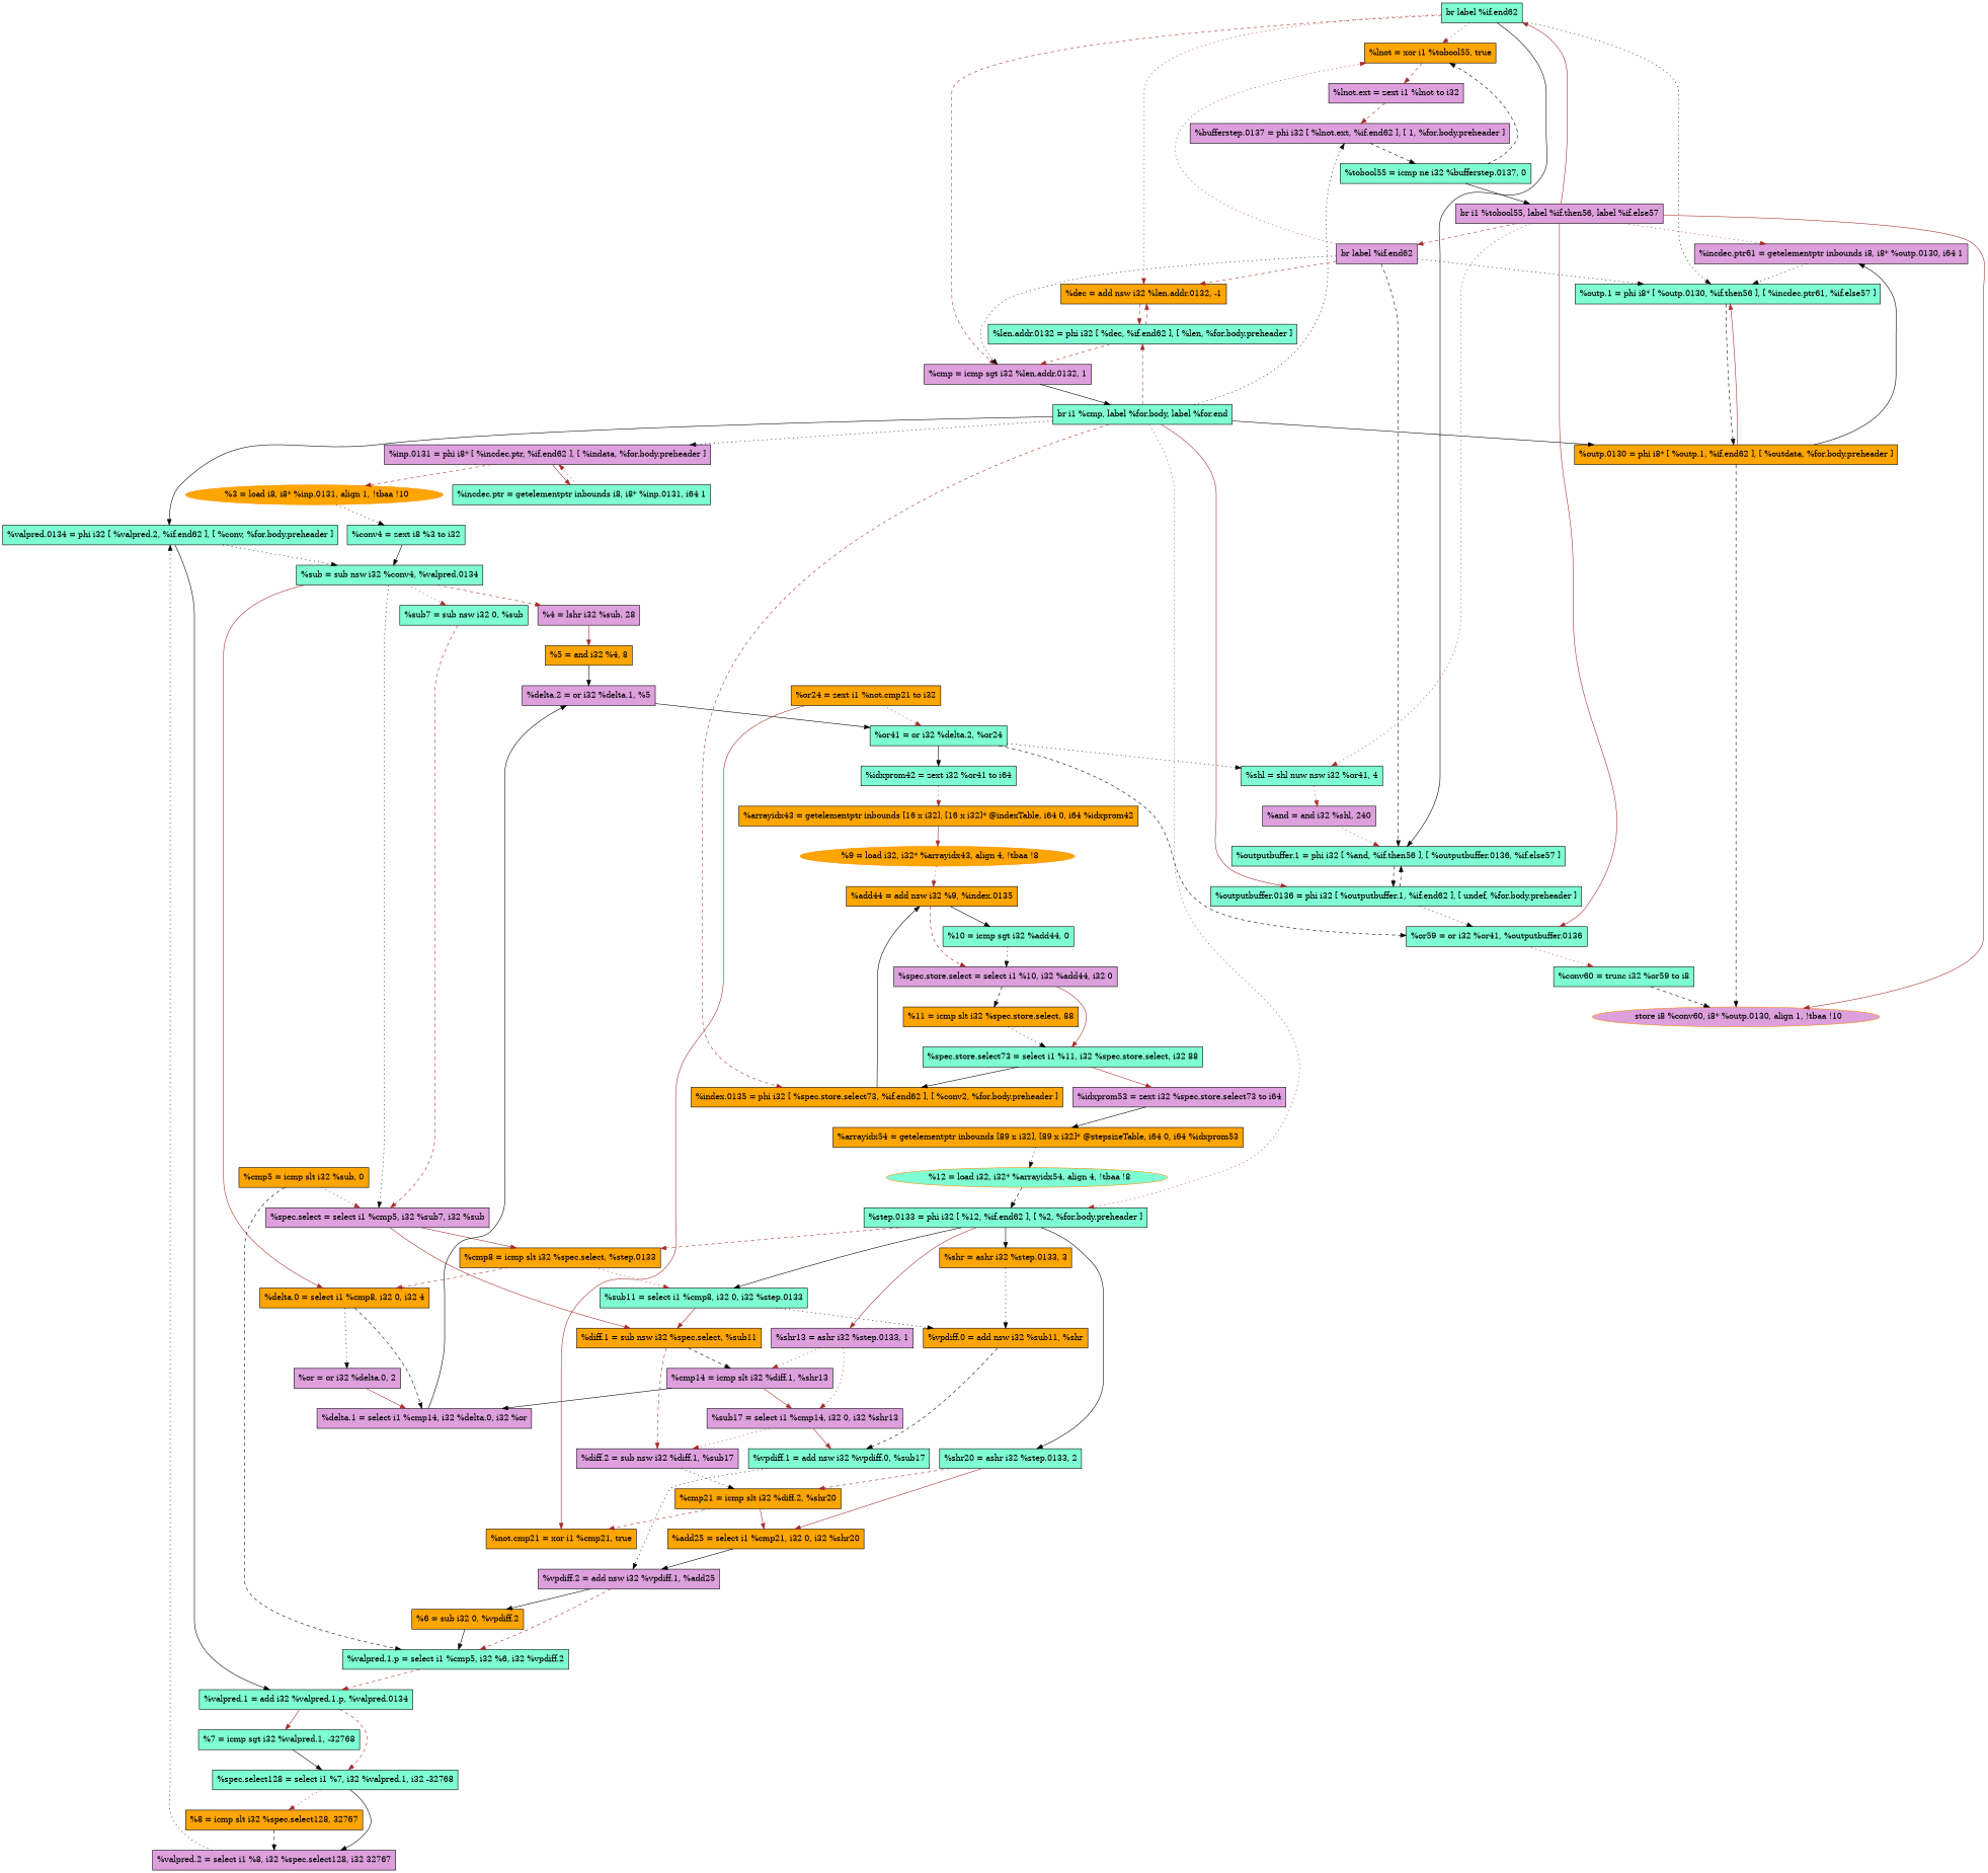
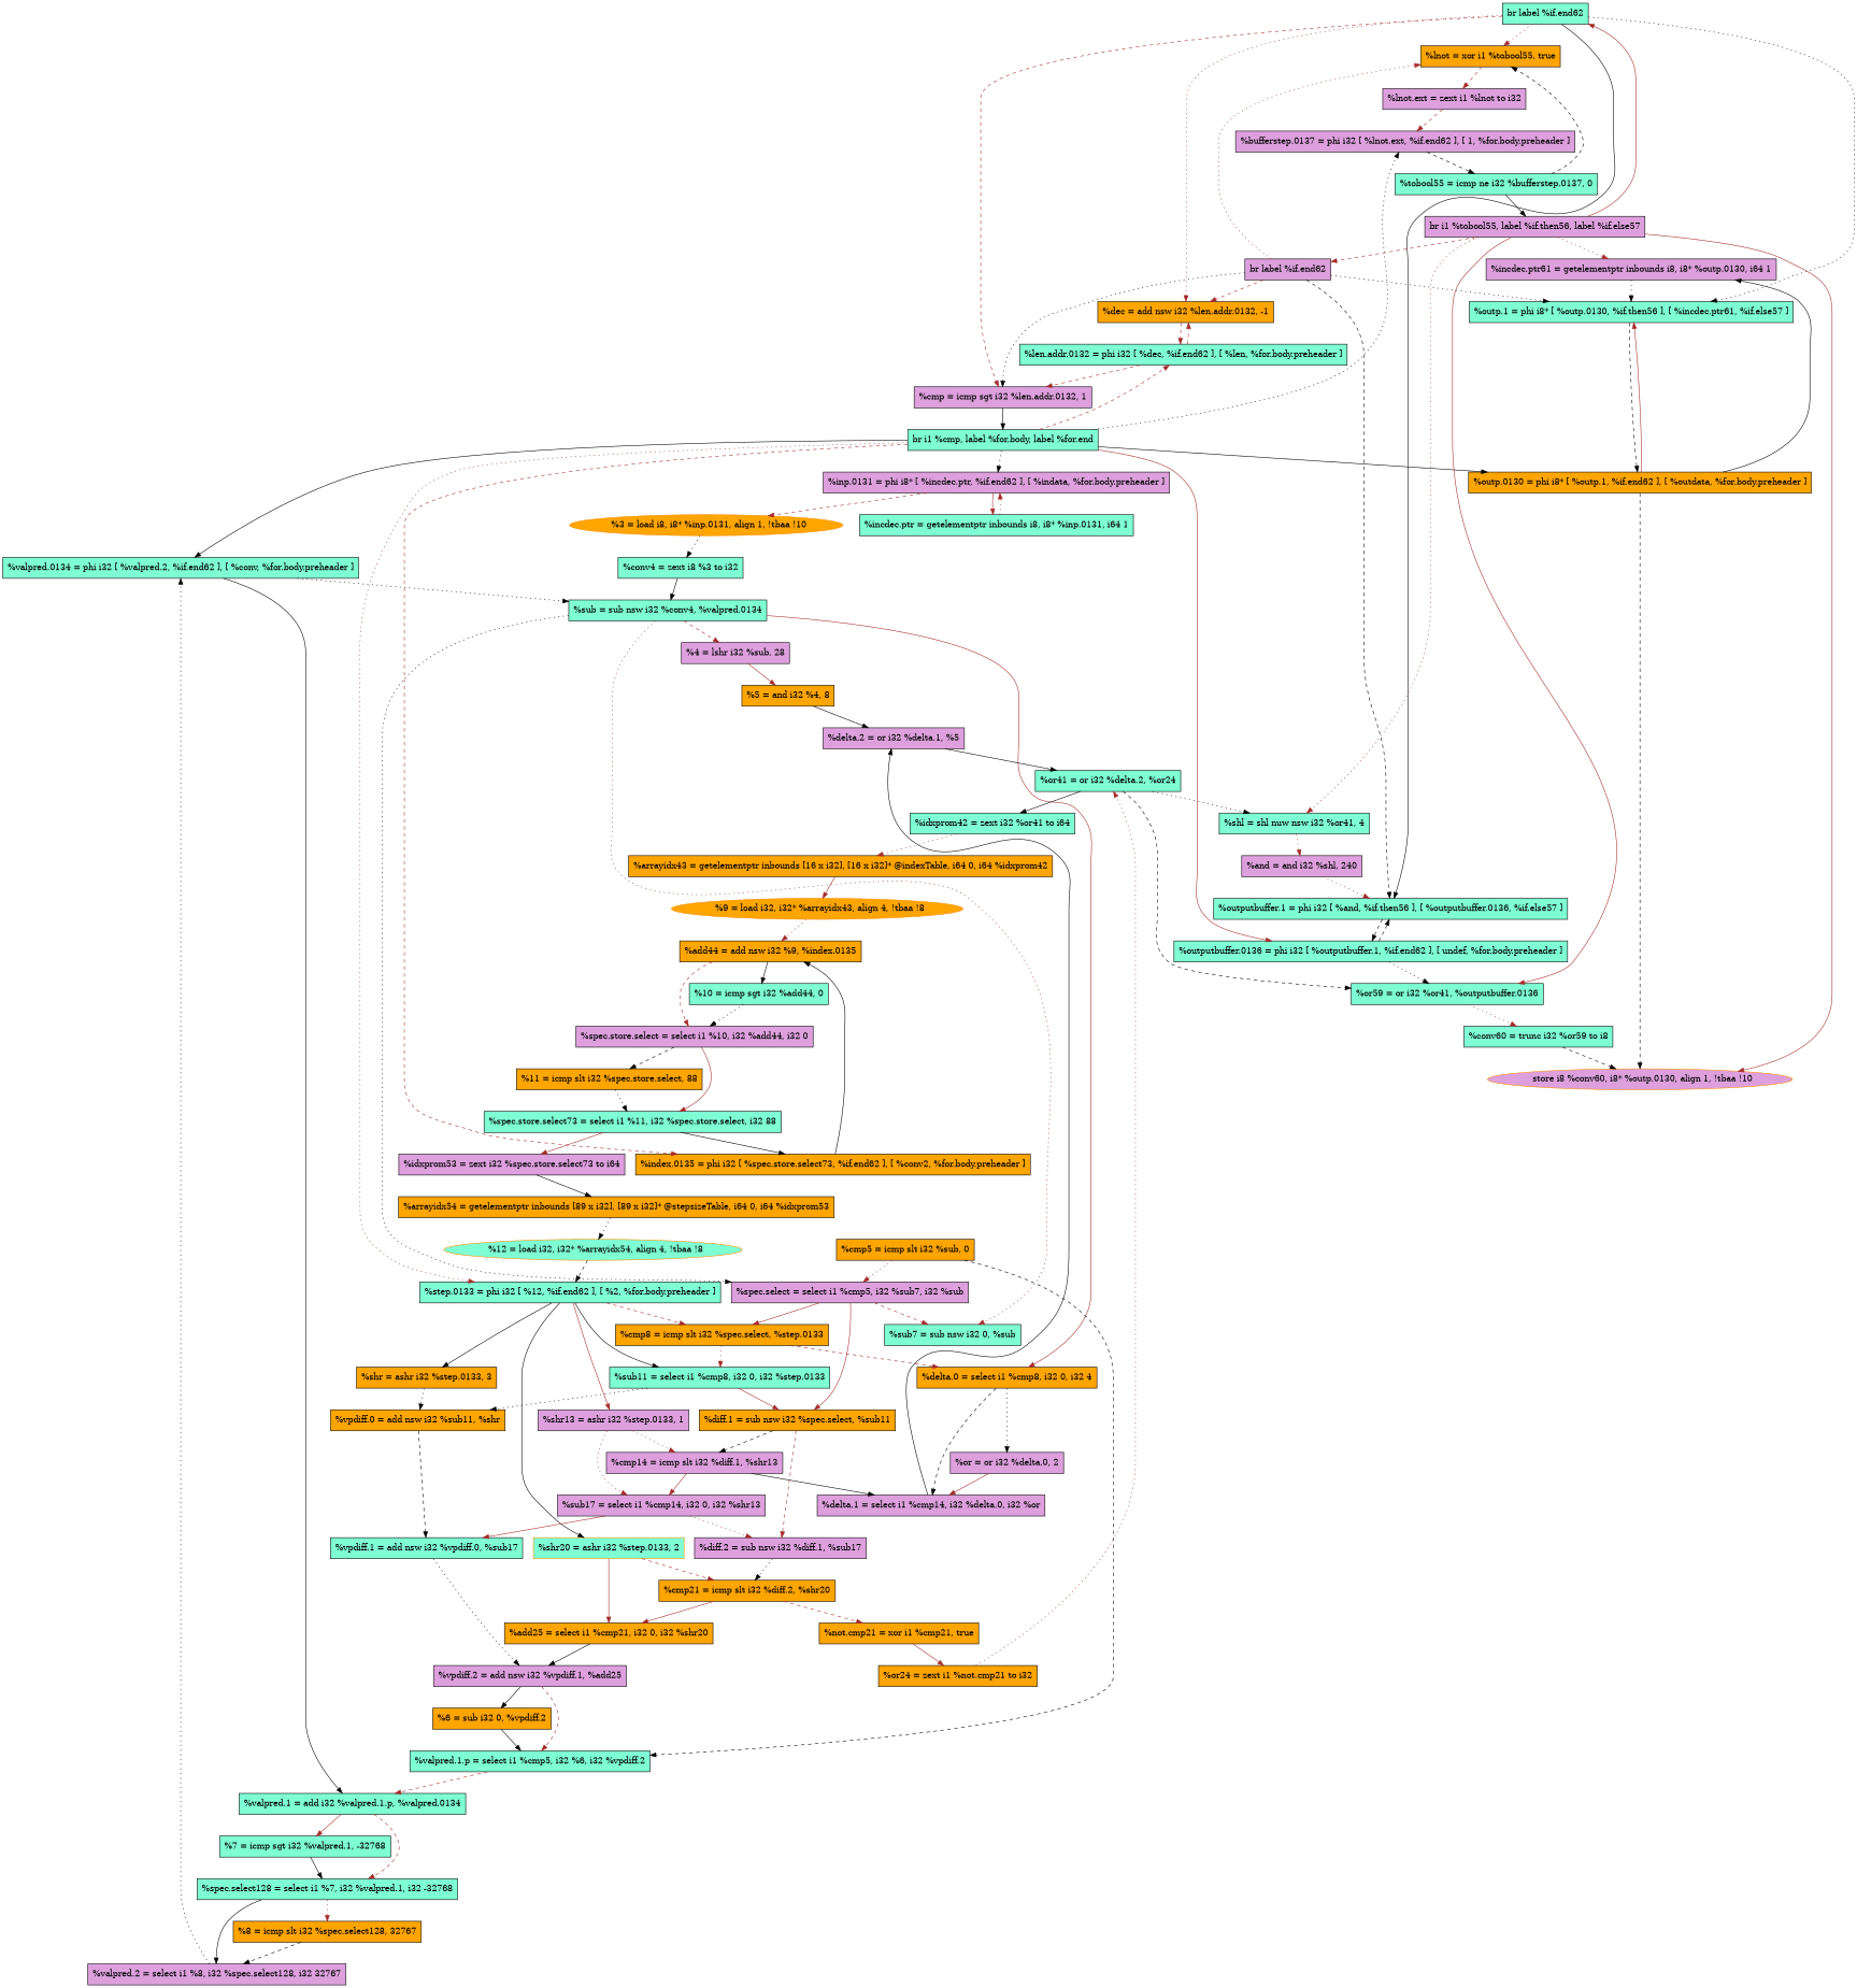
  digraph {
    node [fillcolor=aquamarine shape=record style=filled]
    edge [color=brown style=solid]
    n1 [label="  br label %if.end62"]
    n2 [fillcolor=orange label="  %lnot = xor i1 %tobool55, true"]
    n3 [label="  %outp.1 = phi i8* [ %outp.0130, %if.then56 ], [ %incdec.ptr61, %if.else57 ]"]
    n4 [fillcolor=orange label="  %dec = add nsw i32 %len.addr.0132, -1"]
    n5 [fillcolor=plum label="  %cmp = icmp sgt i32 %len.addr.0132, 1"]
    n6 [label="  %outputbuffer.1 = phi i32 [ %and, %if.then56 ], [ %outputbuffer.0136, %if.else57 ]"]
    n7 [fillcolor=plum label="  %lnot.ext = zext i1 %lnot to i32"]
    n8 [fillcolor=orange label="  %outp.0130 = phi i8* [ %outp.1, %if.end62 ], [ %outdata, %for.body.preheader ]"]
    n9 [label="  %len.addr.0132 = phi i32 [ %dec, %if.end62 ], [ %len, %for.body.preheader ]"]
    n10 [label="  br i1 %cmp, label %for.body, label %for.end"]
    n11 [label="  %outputbuffer.0136 = phi i32 [ %outputbuffer.1, %if.end62 ], [ undef, %for.body.preheader ]"]
    n12 [label="  %incdec.ptr = getelementptr inbounds i8, i8* %inp.0131, i64 1"]
    n13 [fillcolor=plum label="  %inp.0131 = phi i8* [ %incdec.ptr, %if.end62 ], [ %indata, %for.body.preheader ]"]
    n14 [color=darkorange fillcolor=orange label="  %3 = load i8, i8* %inp.0131, align 1, !tbaa !10" shape=oval]
    n15 [fillcolor=plum label="  %bufferstep.0137 = phi i32 [ %lnot.ext, %if.end62 ], [ 1, %for.body.preheader ]"]
    n16 [label="  %tobool55 = icmp ne i32 %bufferstep.0137, 0"]
    n17 [fillcolor=plum label="  br i1 %tobool55, label %if.then56, label %if.else57"]
    n18 [fillcolor=plum label="  %incdec.ptr61 = getelementptr inbounds i8, i8* %outp.0130, i64 1"]
    n19 [fillcolor=plum label="  br label %if.end62"]
    n20 [label="  %shl = shl nuw nsw i32 %or41, 4"]
    n21 [label="  %or59 = or i32 %or41, %outputbuffer.0136"]
    n22 [color=darkorange fillcolor=plum label="  store i8 %conv60, i8* %outp.0130, align 1, !tbaa !10" shape=oval]
    n23 [fillcolor=plum label="  %and = and i32 %shl, 240"]
    n24 [label="  %conv60 = trunc i32 %or59 to i8"]
    n25 [fillcolor=orange label="  %index.0135 = phi i32 [ %spec.store.select73, %if.end62 ], [ %conv2, %for.body.preheader ]"]
    n26 [label="  %step.0133 = phi i32 [ %12, %if.end62 ], [ %2, %for.body.preheader ]"]
    n27 [label="  %valpred.0134 = phi i32 [ %valpred.2, %if.end62 ], [ %conv, %for.body.preheader ]"]
    n28 [fillcolor=orange label="  %add44 = add nsw i32 %9, %index.0135"]
    n29 [fillcolor=orange label="  %shr = ashr i32 %step.0133, 3"]
    n30 [fillcolor=plum label="  %shr13 = ashr i32 %step.0133, 1"]
-   n31 [label="  %shr20 = ashr i32 %step.0133, 2"]
+   n31 [label="  %shr20 = ashr i32 %step.0133, 2" color=darkorange]
    n32 [fillcolor=orange label="  %cmp8 = icmp slt i32 %spec.select, %step.0133"]
    n33 [label="  %sub11 = select i1 %cmp8, i32 0, i32 %step.0133"]
    n34 [label="  %sub = sub nsw i32 %conv4, %valpred.0134"]
    n35 [label="  %valpred.1 = add i32 %valpred.1.p, %valpred.0134"]
    n36 [label="  %10 = icmp sgt i32 %add44, 0"]
    n37 [fillcolor=plum label="  %spec.store.select = select i1 %10, i32 %add44, i32 0"]
    n38 [label="  %conv4 = zext i8 %3 to i32"]
    n39 [fillcolor=orange label="  %11 = icmp slt i32 %spec.store.select, 88"]
    n40 [label="  %spec.store.select73 = select i1 %11, i32 %spec.store.select, i32 88"]
    n41 [fillcolor=plum label="  %4 = lshr i32 %sub, 28"]
    n42 [label="  %sub7 = sub nsw i32 0, %sub"]
    n43 [fillcolor=plum label="  %spec.select = select i1 %cmp5, i32 %sub7, i32 %sub"]
    n44 [fillcolor=orange label="  %delta.0 = select i1 %cmp8, i32 0, i32 4"]
    n45 [fillcolor=plum label="  %idxprom53 = zext i32 %spec.store.select73 to i64"]
    n46 [fillcolor=orange label="  %arrayidx54 = getelementptr inbounds [89 x i32], [89 x i32]* @stepsizeTable, i64 0, i64 %idxprom53"]
    n47 [color=darkorange label="  %12 = load i32, i32* %arrayidx54, align 4, !tbaa !8" shape=oval]
    n48 [fillcolor=orange label="  %vpdiff.0 = add nsw i32 %sub11, %shr"]
    n49 [fillcolor=plum label="  %cmp14 = icmp slt i32 %diff.1, %shr13"]
    n50 [fillcolor=plum label="  %sub17 = select i1 %cmp14, i32 0, i32 %shr13"]
    n51 [fillcolor=orange label="  %cmp21 = icmp slt i32 %diff.2, %shr20"]
    n52 [fillcolor=orange label="  %add25 = select i1 %cmp21, i32 0, i32 %shr20"]
    n53 [fillcolor=orange label="  %diff.1 = sub nsw i32 %spec.select, %sub11"]
    n54 [label="  %vpdiff.1 = add nsw i32 %vpdiff.0, %sub17"]
    n55 [fillcolor=plum label="  %delta.1 = select i1 %cmp14, i32 %delta.0, i32 %or"]
    n56 [fillcolor=plum label="  %diff.2 = sub nsw i32 %diff.1, %sub17"]
    n57 [fillcolor=orange label="  %not.cmp21 = xor i1 %cmp21, true"]
    n58 [fillcolor=plum label="  %vpdiff.2 = add nsw i32 %vpdiff.1, %add25"]
    n59 [fillcolor=orange label="  %6 = sub i32 0, %vpdiff.2"]
    n60 [label="  %valpred.1.p = select i1 %cmp5, i32 %6, i32 %vpdiff.2"]
    n61 [label="  %7 = icmp sgt i32 %valpred.1, -32768"]
    n62 [label="  %spec.select128 = select i1 %7, i32 %valpred.1, i32 -32768"]
    n63 [fillcolor=orange label="  %8 = icmp slt i32 %spec.select128, 32767"]
    n64 [fillcolor=plum label="  %valpred.2 = select i1 %8, i32 %spec.select128, i32 32767"]
    n65 [fillcolor=orange label="  %cmp5 = icmp slt i32 %sub, 0"]
    n66 [fillcolor=orange label="  %5 = and i32 %4, 8"]
    n67 [fillcolor=plum label="  %delta.2 = or i32 %delta.1, %5"]
    n68 [label="  %or41 = or i32 %delta.2, %or24"]
    n69 [fillcolor=plum label="  %or = or i32 %delta.0, 2"]
    n70 [label="  %idxprom42 = zext i32 %or41 to i64"]
    n71 [fillcolor=orange label="  %or24 = zext i1 %not.cmp21 to i32"]
    n72 [fillcolor=orange label="  %arrayidx43 = getelementptr inbounds [16 x i32], [16 x i32]* @indexTable, i64 0, i64 %idxprom42"]
    n73 [color=darkorange fillcolor=orange label="  %9 = load i32, i32* %arrayidx43, align 4, !tbaa !8" shape=oval]
    n1 -> n2 [style=dotted]
    n1 -> n3 [color=black style=dotted]
    n1 -> n4 [style=dotted]
    n1 -> n5 [style=dashed]
    n1 -> n6 [color=black]
    n2 -> n7 [style=dashed]
    n3 -> n8 [color=black style=dashed]
    n4 -> n9 [style=dashed]
    n5 -> n10 [color=black]
    n6 -> n11 [color=black style=dashed]
    n7 -> n15 [style=dashed]
    n8 -> n3
    n8 -> n18 [color=black]
    n8 -> n22 [color=black style=dashed]
    n9 -> n4 [style=dashed]
    n9 -> n5 [style=dashed]
    n10 -> n8 [color=black]
    n10 -> n9 [style=dashed]
    n10 -> n11
    n10 -> n13 [color=black style=dotted]
    n10 -> n15 [color=black style=dotted]
    n10 -> n25 [style=dashed]
    n10 -> n26 [style=dotted]
    n10 -> n27 [color=black]
    n11 -> n6 [color=black style=dashed]
    n11 -> n21 [color=black style=dotted]
    n12 -> n13 [style=dotted]
    n13 -> n12
    n13 -> n14 [style=dashed]
    n14 -> n38 [color=black style=dotted]
    n15 -> n16 [color=black style=dashed]
    n16 -> n2 [color=black style=dashed]
    n16 -> n17 [color=black]
    n17 -> n1
    n17 -> n18 [style=dotted]
    n17 -> n19 [style=dashed]
    n17 -> n20 [style=dotted]
    n17 -> n21
    n17 -> n22
    n18 -> n3 [color=black style=dotted]
    n19 -> n2 [style=dotted]
    n19 -> n3 [color=black style=dotted]
    n19 -> n4 [style=dashed]
    n19 -> n5 [color=black style=dotted]
    n19 -> n6 [color=black style=dashed]
    n20 -> n23 [style=dotted]
    n21 -> n24 [style=dotted]
    n23 -> n6 [style=dotted]
    n24 -> n22 [color=black style=dashed]
    n25 -> n28 [color=black]
    n26 -> n29 [color=black]
    n26 -> n30
    n26 -> n31 [color=black]
    n26 -> n32 [style=dashed]
    n26 -> n33 [color=black]
    n27 -> n34 [color=black style=dotted]
    n27 -> n35 [color=black]
    n28 -> n36 [color=black]
    n28 -> n37 [style=dashed]
    n29 -> n48 [color=black style=dotted]
    n30 -> n49 [style=dotted]
    n30 -> n50 [style=dotted]
    n31 -> n51 [style=dashed]
    n31 -> n52
    n32 -> n33 [style=dotted]
    n32 -> n44 [style=dashed]
    n33 -> n48 [color=black style=dotted]
    n33 -> n53
    n34 -> n41 [style=dashed]
    n34 -> n42 [style=dotted]
    n34 -> n43 [color=black style=dotted]
    n34 -> n44
    n35 -> n61
    n35 -> n62 [style=dashed]
    n36 -> n37 [color=black style=dotted]
    n37 -> n39 [color=black style=dashed]
    n37 -> n40
    n38 -> n34 [color=black]
    n39 -> n40 [color=black style=dotted]
    n40 -> n25 [color=black]
    n40 -> n45
    n41 -> n66
-   n42 -> n43 [style=dashed]
+   n43 -> n42 [style=dashed]
    n43 -> n32
    n43 -> n53
    n44 -> n55 [color=black style=dashed]
    n44 -> n69 [color=black style=dotted]
    n45 -> n46 [color=black]
    n46 -> n47 [color=black style=dotted]
    n47 -> n26 [color=black style=dashed]
    n48 -> n54 [color=black style=dashed]
    n49 -> n50
    n49 -> n55 [color=black]
    n50 -> n54
    n50 -> n56 [style=dotted]
    n51 -> n52
    n51 -> n57 [style=dashed]
    n52 -> n58 [color=black]
    n53 -> n49 [color=black style=dashed]
    n53 -> n56 [style=dashed]
    n54 -> n58 [color=black style=dotted]
    n55 -> n67 [color=black]
    n56 -> n51 [color=black style=dotted]
-   n71 -> n57
+   n57 -> n71
    n58 -> n59 [color=black]
    n58 -> n60 [style=dashed]
    n59 -> n60 [color=black]
    n60 -> n35 [style=dashed]
    n61 -> n62 [color=black]
    n62 -> n63 [style=dotted]
    n62 -> n64 [color=black]
    n63 -> n64 [color=black style=dashed]
    n64 -> n27 [color=black style=dotted]
    n65 -> n43 [style=dotted]
    n65 -> n60 [color=black style=dashed]
    n66 -> n67 [color=black]
    n67 -> n68 [color=black]
    n68 -> n20 [color=black style=dotted]
    n68 -> n21 [color=black style=dashed]
    n68 -> n70 [color=black]
    n69 -> n55
    n70 -> n72 [style=dotted]
    n71 -> n68 [style=dotted]
    n72 -> n73
    n73 -> n28 [style=dotted]
  }
